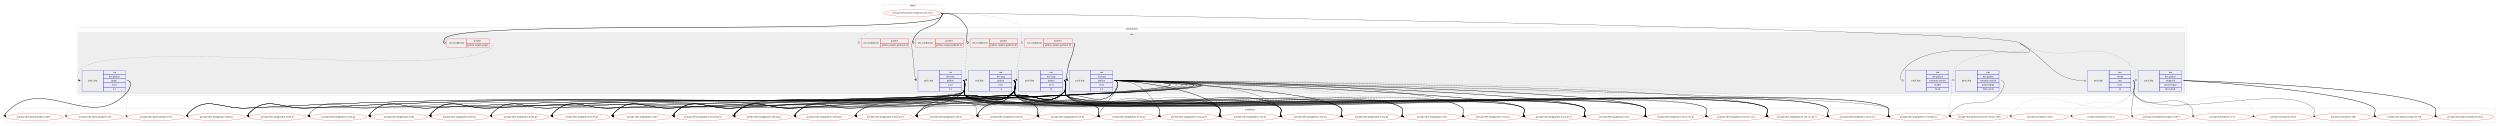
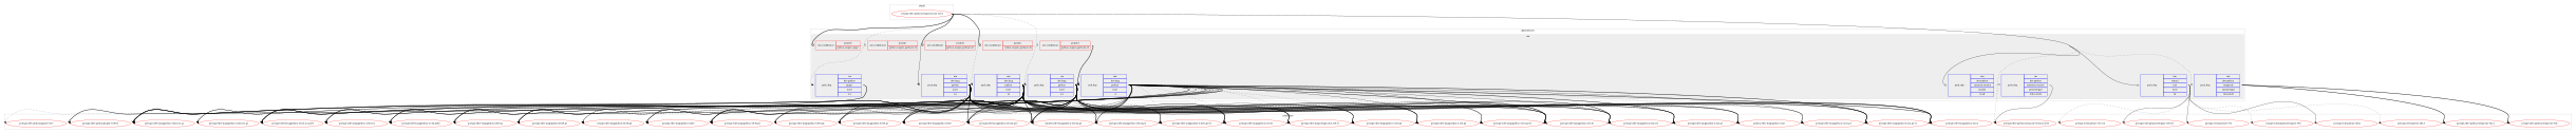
  digraph {
    compound=true
    concentrate=true
    fontname="Noto Serif"
    fontsize=10
    newrank=true
    rankdir=TB
    ranksep=1.5
    node [color=red fontname="Noto Serif" fontsize=10]
    edge [arrowhead=vee fontname="Noto Serif" headport=w style=solid tailport=e weight=100]
    n1 [label="portage://dev-python/setuptools-rust-1.10.1" width=4]
    n2 [color=blue label=<<TABLE BORDER="0" CELLBORDER="1" CELLSPACING="0" CELLPADDING="4" WIDTH="220"><TR><TD ROWSPAN="6" CELLPADDING="30">pack_dep</TD></TR><TR><TD WIDTH="110">run</TD></TR><TR><TD>dev-python</TD></TR><TR><TD>pypy3</TD></TR><TR><TD>none</TD></TR><TR><TD>[,,]</TD></TR></TABLE>> shape=none]
    n3 [label=<<TABLE BORDER="0" CELLBORDER="1" CELLSPACING="0" CELLPADDING="4"><TR><TD ROWSPAN="3" CELLPADDING="10">use_conditional</TD></TR><TR><TD>positive</TD></TR><TR><TD>python_targets_pypy3</TD></TR></TABLE>> shape=none]
    n4 [color=blue label=<<TABLE BORDER="0" CELLBORDER="1" CELLSPACING="0" CELLPADDING="4" WIDTH="220"><TR><TD ROWSPAN="6" CELLPADDING="30">pack_dep</TD></TR><TR><TD WIDTH="110">run</TD></TR><TR><TD>dev-lang</TD></TR><TR><TD>python</TD></TR><TR><TD>none</TD></TR><TR><TD>[,,]</TD></TR></TABLE>> shape=none]
    n5 [label=<<TABLE BORDER="0" CELLBORDER="1" CELLSPACING="0" CELLPADDING="4"><TR><TD ROWSPAN="3" CELLPADDING="10">use_conditional</TD></TR><TR><TD>positive</TD></TR><TR><TD>python_targets_python3_10</TD></TR></TABLE>> shape=none]
    n6 [color=blue label=<<TABLE BORDER="0" CELLBORDER="1" CELLSPACING="0" CELLPADDING="4" WIDTH="220"><TR><TD ROWSPAN="6" CELLPADDING="30">pack_dep</TD></TR><TR><TD WIDTH="110">run</TD></TR><TR><TD>dev-lang</TD></TR><TR><TD>python</TD></TR><TR><TD>none</TD></TR><TR><TD>[,,]</TD></TR></TABLE>> shape=none]
    n7 [label=<<TABLE BORDER="0" CELLBORDER="1" CELLSPACING="0" CELLPADDING="4"><TR><TD ROWSPAN="3" CELLPADDING="10">use_conditional</TD></TR><TR><TD>positive</TD></TR><TR><TD>python_targets_python3_11</TD></TR></TABLE>> shape=none]
    n8 [color=blue label=<<TABLE BORDER="0" CELLBORDER="1" CELLSPACING="0" CELLPADDING="4" WIDTH="220"><TR><TD ROWSPAN="6" CELLPADDING="30">pack_dep</TD></TR><TR><TD WIDTH="110">run</TD></TR><TR><TD>dev-lang</TD></TR><TR><TD>python</TD></TR><TR><TD>none</TD></TR><TR><TD>[,,]</TD></TR></TABLE>> shape=none]
    n9 [label=<<TABLE BORDER="0" CELLBORDER="1" CELLSPACING="0" CELLPADDING="4"><TR><TD ROWSPAN="3" CELLPADDING="10">use_conditional</TD></TR><TR><TD>positive</TD></TR><TR><TD>python_targets_python3_12</TD></TR></TABLE>> shape=none]
    n10 [color=blue label=<<TABLE BORDER="0" CELLBORDER="1" CELLSPACING="0" CELLPADDING="4" WIDTH="220"><TR><TD ROWSPAN="6" CELLPADDING="30">pack_dep</TD></TR><TR><TD WIDTH="110">run</TD></TR><TR><TD>dev-lang</TD></TR><TR><TD>python</TD></TR><TR><TD>none</TD></TR><TR><TD>[,,]</TD></TR></TABLE>> shape=none]
    n11 [label=<<TABLE BORDER="0" CELLBORDER="1" CELLSPACING="0" CELLPADDING="4"><TR><TD ROWSPAN="3" CELLPADDING="10">use_conditional</TD></TR><TR><TD>positive</TD></TR><TR><TD>python_targets_python3_13</TD></TR></TABLE>> shape=none]
    n12 [color=blue label=<<TABLE BORDER="0" CELLBORDER="1" CELLSPACING="0" CELLPADDING="4" WIDTH="220"><TR><TD ROWSPAN="6" CELLPADDING="30">pack_dep</TD></TR><TR><TD WIDTH="110">run</TD></TR><TR><TD>dev-python</TD></TR><TR><TD>semantic-version</TD></TR><TR><TD>greaterequal</TD></TR><TR><TD>[2.8.2,,,2.8.2]</TD></TR></TABLE>> shape=none]
    n13 [color=blue label=<<TABLE BORDER="0" CELLBORDER="1" CELLSPACING="0" CELLPADDING="4" WIDTH="220"><TR><TD ROWSPAN="6" CELLPADDING="30">pack_dep</TD></TR><TR><TD WIDTH="110">run</TD></TR><TR><TD>dev-python</TD></TR><TR><TD>semantic-version</TD></TR><TR><TD>smaller</TD></TR><TR><TD>[3,,,3]</TD></TR></TABLE>> shape=none]
    n14 [color=blue label=<<TABLE BORDER="0" CELLBORDER="1" CELLSPACING="0" CELLPADDING="4" WIDTH="220"><TR><TD ROWSPAN="6" CELLPADDING="30">pack_dep</TD></TR><TR><TD WIDTH="110">run</TD></TR><TR><TD>dev-python</TD></TR><TR><TD>setuptools</TD></TR><TR><TD>greaterequal</TD></TR><TR><TD>[62.4,,,62.4]</TD></TR></TABLE>> shape=none]
    n15 [color=blue label=<<TABLE BORDER="0" CELLBORDER="1" CELLSPACING="0" CELLPADDING="4" WIDTH="220"><TR><TD ROWSPAN="6" CELLPADDING="30">pack_dep</TD></TR><TR><TD WIDTH="110">run</TD></TR><TR><TD>virtual</TD></TR><TR><TD>rust</TD></TR><TR><TD>none</TD></TR><TR><TD>[,,]</TD></TR></TABLE>> shape=none]
    n16 [label="portage://dev-python/pypy3-7.3.87-r1" width=4]
    n17 [label="portage://dev-python/pypy3-7.3.17" width=4]
-   n18 [label="portage://dev-python/pypy3-7.3.16" width=4]
    n19 [label="portage://dev-lang/python-3.13.0_rc2" width=4]
    n20 [label="portage://dev-lang/python-3.13.0_rc1_p3-r1" width=4]
    n21 [label="portage://dev-lang/python-3.13.0_rc1_p3" width=4]
    n22 [label="portage://dev-lang/python-3.13.0_rc1_p2" width=4]
    n23 [label="portage://dev-lang/python-3.12.6" width=4]
    n24 [label="portage://dev-lang/python-3.12.2_p1-r1" width=4]
    n25 [label="portage://dev-lang/python-1.12.5_p1" width=4]
-   n26 [label="portage://dev-lang/python-3.12.5" width=4]
+   n26 [label="python://dev-lang/python-3.12.5" width=4]
    n27 [label="portage://dev-lang/python-3.12.4_p3" width=4]
    n28 [label="portage://dev-lang/python-3.12.3-r1" width=4]
    n29 [label="portage://dev-lang/python-3.11.10" width=4]
    n30 [label="portage://dev-lang/python-3.11.9_p2-r1" width=4]
    n31 [label="portage://dev-lang/python-3.11.9_p2" width=4]
    n32 [label="portage://dev-lang/python-3.11.9_p1" width=4]
-   n33 [label="portage://dev-lang/python-3.11.9-r1" width=4]
+   n33 [label="portage://dev-lang/setuptools-3.11.9-r1" width=4]
    n34 [label="portage://dev-lang/python-3.10.15" width=4]
    n35 [label="portage://dev-lang/python-3.10.14_p3-r1" width=4]
    n36 [label="portage://dev-lang/python-3.10.14_p3" width=4]
    n37 [label="smaller://dev-lang/python-3.10.14_p2" width=4]
    n38 [label="portage://dev-lang/python-3.10.14_p1-r1" width=4]
    n39 [label="portage://dev-lang/python-3.9.20" width=4]
    n40 [label="portage://dev-lang/python-3.9.19_p5" width=4]
    n41 [label="portage://dev-lang/python-3.9.19_p4" width=4]
    n42 [label="portage://dev-lang/python-3.9.19_p3" width=4]
    n43 [label="portage://dev-lang/python-3.8.20" width=4]
    n44 [label="portage://dev-lang/python-3.8.19_p4" width=4]
    n45 [label="portage://dev-lang/python-3.8.19_p3" width=4]
    n46 [label="portage://dev-lang/python-3.8.19_p2" width=4]
    n47 [label="portage://dev-lang/python-2.7.18_p16-r2" width=4]
    n48 [label="portage://dev-python/semantic-version-2.10.0" width=4]
    n49 [label="portage://dev-python/setuptools-74.1.2" width=4]
    n50 [label="portage://dev-python/setuptools-73.0.1" width=4]
    n51 [label="portage://virtual/rust-1.81.0" width=4]
    n52 [label="portage://virtual/rust-1.80.1" width=4]
-   n53 [label="portage://virtual/rust-1.79.0" width=4]
+   n53 [label="portage://virtual/greaterequal-1.79.0" width=4]
    n54 [label="portage://virtual/rust-1.77.1" width=4]
    n55 [label="portage://virtual/greaterequal-1.75.0-r1" width=4]
    n56 [label="portage://virtual/rust-1.71.1-r2" width=4]
    subgraph cluster_1 {
      color=gray
      label=<<i>ebuild</i>>
      n1
    }
    subgraph cluster_2 {
      color=gray
      label=<<i>dependencies</i>>
      subgraph cluster_3 {
        color=gray
        fillcolor="#eeeeee"
        label=<<i>compile</i>>
        style=filled
      }
      subgraph cluster_4 {
        color=gray
        fillcolor="#eeeeee"
        label=<<i>compile and run</i>>
        style=filled
      }
      subgraph cluster_5 {
        color=gray
        fillcolor="#eeeeee"
        label=<<i>run</i>>
        style=filled
        subgraph sub_6 {
          color=gray
          fillcolor="#eeeeee"
          label=<<i>run</i>>
          style=filled
          n3
          subgraph sub_7 {
            color=gray
            fillcolor="#eeeeee"
            label=<<i>run</i>>
            style=filled
            n2
          }
        }
        subgraph sub_8 {
          color=gray
          fillcolor="#eeeeee"
          label=<<i>run</i>>
          style=filled
          n5
          subgraph sub_9 {
            color=gray
            fillcolor="#eeeeee"
            label=<<i>run</i>>
            style=filled
            n4
          }
        }
        subgraph sub_10 {
          color=gray
          fillcolor="#eeeeee"
          label=<<i>run</i>>
          style=filled
          n7
          subgraph sub_11 {
            color=gray
            fillcolor="#eeeeee"
            label=<<i>run</i>>
            style=filled
            n6
          }
        }
        subgraph sub_12 {
          color=gray
          fillcolor="#eeeeee"
          label=<<i>run</i>>
          style=filled
          n9
          subgraph sub_13 {
            color=gray
            fillcolor="#eeeeee"
            label=<<i>run</i>>
            style=filled
            n8
          }
        }
        subgraph sub_14 {
          color=gray
          fillcolor="#eeeeee"
          label=<<i>run</i>>
          style=filled
          n11
          subgraph sub_15 {
            color=gray
            fillcolor="#eeeeee"
            label=<<i>run</i>>
            style=filled
            n10
          }
        }
        subgraph sub_16 {
          color=gray
          fillcolor="#eeeeee"
          label=<<i>run</i>>
          style=filled
          n12
        }
        subgraph sub_17 {
          color=gray
          fillcolor="#eeeeee"
          label=<<i>run</i>>
          style=filled
          n13
        }
        subgraph sub_18 {
          color=gray
          fillcolor="#eeeeee"
          label=<<i>run</i>>
          style=filled
          n14
        }
        subgraph sub_19 {
          color=gray
          fillcolor="#eeeeee"
          label=<<i>run</i>>
          style=filled
          n15
        }
      }
    }
    subgraph cluster_20 {
      color=gray
      label=<<i>candidates</i>>
      rank=same
      subgraph sub_21 {
        color=black
        label=<<i>candidates</i>>
        nodesep=1
        rank=same
        n16
        n17
-       n18
      }
      subgraph sub_22 {
        color=black
        label=<<i>candidates</i>>
        nodesep=1
        rank=same
        n19
        n20
        n21
        n22
        n23
        n24
        n25
        n26
        n27
        n28
        n29
        n30
        n31
        n32
        n33
        n34
        n35
        n36
        n37
        n38
        n39
        n40
        n41
        n42
        n43
        n44
        n45
        n46
        n47
      }
      subgraph sub_23 {
        color=black
        label=<<i>candidates</i>>
        nodesep=1
        rank=same
        n19
        n20
        n21
        n22
        n23
        n24
        n25
        n26
        n27
        n28
        n29
        n30
        n31
        n32
        n33
        n34
        n35
        n36
        n37
        n38
        n39
        n40
        n41
        n42
        n43
        n44
        n45
        n46
        n47
      }
      subgraph sub_24 {
        color=black
        label=<<i>candidates</i>>
        nodesep=1
        rank=same
        n19
        n20
        n21
        n22
        n23
        n24
        n25
        n26
        n27
        n28
        n29
        n30
        n31
        n32
        n33
        n34
        n35
        n36
        n37
        n38
        n39
        n40
        n41
        n42
        n43
        n44
        n45
        n46
        n47
      }
      subgraph sub_25 {
        color=black
        label=<<i>candidates</i>>
        nodesep=1
        rank=same
        n19
        n20
        n21
        n22
        n23
        n24
        n25
        n26
        n27
        n28
        n29
        n30
        n31
        n32
        n33
        n34
        n35
        n36
        n37
        n38
        n39
        n40
        n41
        n42
        n43
        n44
        n45
        n46
        n47
      }
      subgraph sub_26 {
        color=black
        label=<<i>candidates</i>>
        nodesep=1
        rank=same
        n48
      }
      subgraph sub_27 {
        color=black
        label=<<i>candidates</i>>
        nodesep=1
        rank=same
        n48
      }
      subgraph sub_28 {
        color=black
        label=<<i>candidates</i>>
        nodesep=1
        rank=same
        n49
        n50
      }
      subgraph sub_29 {
        color=black
        label=<<i>candidates</i>>
        nodesep=1
        rank=same
        n51
        n52
        n53
        n54
        n55
        n56
      }
    }
    n1 -> n3 [arrowhead=odot style=bold weight=20]
    n1 -> n5 [arrowhead=odot style=bold weight=20]
    n1 -> n7 [arrowhead=odot style=bold weight=20]
    n1 -> n9 [arrowhead=odot style=dotted weight=20]
    n1 -> n11 [arrowhead=odot style=dotted weight=20]
    n1 -> n12 [arrowhead=odot style=dotted weight=20]
    n1 -> n13 [arrowhead=odot weight=20]
    n1 -> n14 [arrowhead=odot style=dotted weight=20]
    n1 -> n15 [arrowhead=odot weight=20]
    n2 -> n16 [style=bold]
    n2 -> n17 [style=dotted]
-   n2 -> n18 [style=dotted]
    n3 -> n2 [style=dotted weight=20]
    n4 -> n19 [style=dotted]
    n4 -> n20 [style=dotted]
    n4 -> n21
    n4 -> n22 [style=bold]
    n4 -> n23 [style=dotted]
    n4 -> n24 [style=dotted]
    n4 -> n25 [style=dotted]
    n4 -> n26 [style=bold]
    n4 -> n27 [style=dotted]
    n4 -> n28 [style=bold]
    n4 -> n29 [style=bold]
    n4 -> n30
    n4 -> n31 [style=dotted]
    n4 -> n32 [style=dotted]
    n4 -> n33
    n4 -> n34 [style=bold]
    n4 -> n35 [style=dotted]
    n4 -> n36
    n4 -> n37 [style=bold]
    n4 -> n38 [style=bold]
    n4 -> n39 [style=bold]
    n4 -> n40
    n4 -> n41
    n4 -> n42 [style=dotted]
    n4 -> n43
    n4 -> n44
    n4 -> n45 [style=dotted]
    n4 -> n46
    n4 -> n47 [style=dotted]
    n5 -> n4 [style=dotted weight=20]
    n6 -> n19 [style=bold]
    n6 -> n20 [style=bold]
    n6 -> n21 [style=dotted]
    n6 -> n22
    n6 -> n23 [style=bold]
    n6 -> n24 [style=bold]
    n6 -> n25
    n6 -> n26 [style=dotted]
    n6 -> n27 [style=dotted]
    n6 -> n28 [style=bold]
    n6 -> n29
    n6 -> n30 [style=dotted]
    n6 -> n31
    n6 -> n32 [style=bold]
    n6 -> n33 [style=bold]
    n6 -> n34 [style=bold]
    n6 -> n35 [style=bold]
    n6 -> n36
    n6 -> n37 [style=bold]
    n6 -> n38
    n6 -> n39
    n6 -> n40 [style=dotted]
    n6 -> n41
    n6 -> n42 [style=bold]
    n6 -> n43
    n6 -> n44 [style=dotted]
    n6 -> n45
    n6 -> n46
    n6 -> n47 [style=bold]
    n7 -> n6 [style=dotted weight=20]
    n8 -> n19
    n8 -> n20 [style=bold]
    n8 -> n21
    n8 -> n22
    n8 -> n23 [style=bold]
    n8 -> n24
    n8 -> n25 [style=dotted]
    n8 -> n26
    n8 -> n27 [style=bold]
    n8 -> n28
    n8 -> n29 [style=bold]
    n8 -> n30 [style=dotted]
    n8 -> n31 [style=bold]
    n8 -> n32
    n8 -> n33
    n8 -> n34 [style=dotted]
    n8 -> n35 [style=dotted]
    n8 -> n36
    n8 -> n37 [style=bold]
    n8 -> n38 [style=bold]
    n8 -> n39
    n8 -> n40 [style=bold]
    n8 -> n41
    n8 -> n42 [style=dotted]
    n8 -> n43 [style=dotted]
    n8 -> n44 [style=dotted]
    n8 -> n45
    n8 -> n46
    n8 -> n47 [style=dotted]
    n9 -> n8 [weight=20]
    n10 -> n19 [style=dotted]
    n10 -> n20
    n10 -> n21 [style=dotted]
    n10 -> n22 [style=bold]
    n10 -> n23 [style=bold]
    n10 -> n24 [style=bold]
    n10 -> n25
    n10 -> n26 [style=dotted]
    n10 -> n27 [style=bold]
    n10 -> n28
    n10 -> n29 [style=bold]
    n10 -> n30
    n10 -> n31
    n10 -> n32 [style=dotted]
    n10 -> n33 [style=dotted]
    n10 -> n34 [style=dotted]
    n10 -> n35 [style=dotted]
    n10 -> n36 [style=bold]
    n10 -> n37 [style=bold]
    n10 -> n38
    n10 -> n39
    n10 -> n40
    n10 -> n41 [style=dotted]
    n10 -> n42 [style=bold]
    n10 -> n43
    n10 -> n44 [style=dotted]
    n10 -> n45 [style=bold]
    n10 -> n46
    n10 -> n47
    n11 -> n10 [style=bold weight=20]
    n12 -> n48
    n13 -> n48 [style=dotted]
    n14 -> n49 [style=bold]
    n14 -> n50 [style=bold]
    n15 -> n51 [style=dotted]
    n15 -> n52
    n15 -> n53 [style=dotted]
    n15 -> n54
    n15 -> n55
    n15 -> n56 [style=dotted]
  }
